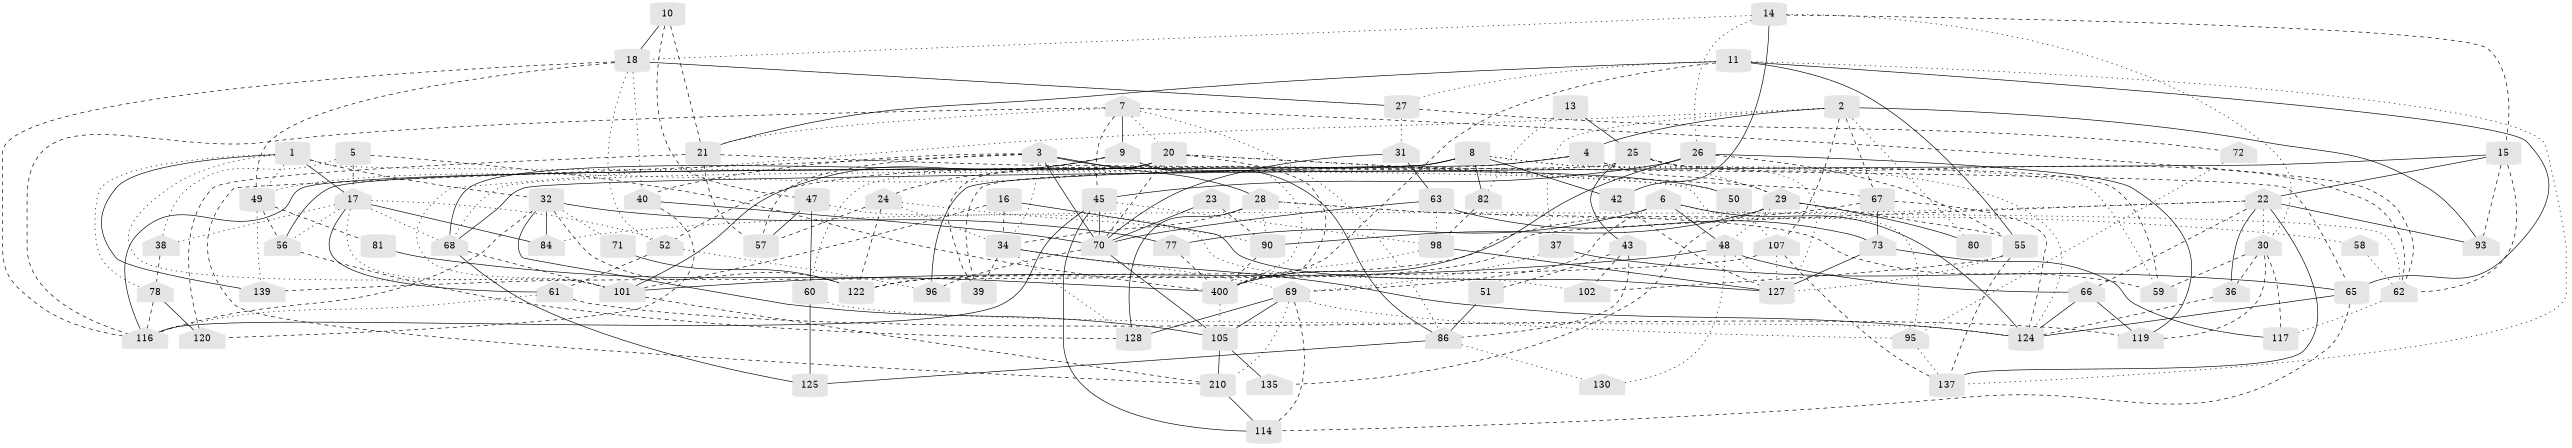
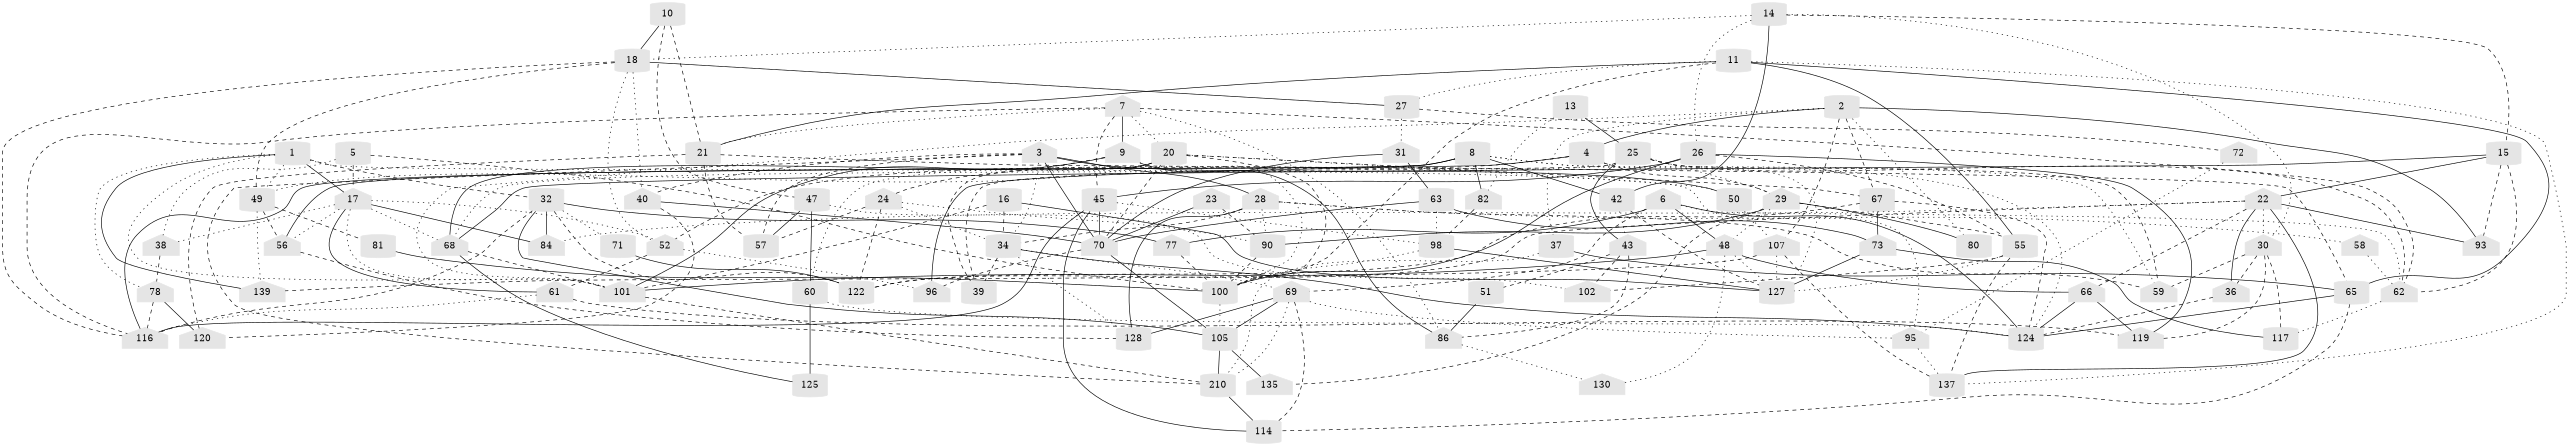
  graph {
    node [color=gray90 shape=cylinder style=filled]
    edge [style=dashed]
    17 [shape=house super="+123"]
    101 [shape=house super="+138"]
    52 [shape=house]
    38 [shape=house]
    56 [shape=house super="+115"]
    68 [shape=house super="+126"]
    61 [shape=house super="+94"]
    84 [shape=house]
    1
    32 [super="+33"]
    49 [super="+133"]
    78 [shape=house super="+89"]
    95 [shape=house]
    139 [shape=house]
    77 [shape=house]
    116 [shape=house]
    122
    71
    105 [super="+118"]
    81
    120 [shape=house]
    137
    n23 [label=210]
    2 [super="+97"]
    4 [super="+79"]
    37
    67 [super="+113"]
    80
    93 [shape=house]
    107 [shape=house super="+136"]
    29 [shape=house super="+106"]
    96 [shape=house]
    127 [super="+134"]
    65
    124 [super="+129"]
    73 [shape=house]
    3 [shape=house super="+54"]
    28 [shape=house super="+46"]
    34 [super="+112"]
    40 [shape=house]
    50
    57 [super="+74"]
    70 [shape=house super="+75"]
    59 [shape=house]
    90
    58 [shape=house]
    128
    69 [shape=house super="+121"]
    39
    114
    48 [shape=house]
    55 [super="+87"]
    135 [shape=house]
    5 [super="+64"]
-   100 [super="+108" label=400]
+   100 [super="+108"]
    6 [shape=house super="+76"]
    62 [shape=house super="+91"]
    66 [shape=house super="+111"]
    130 [shape=house]
    117
    7 [shape=house super="+132"]
    9 [shape=house super="+88"]
    20 [super="+41"]
    21 [super="+35"]
    45 [super="+85"]
    86 [shape=house super="+99"]
    24 [shape=house super="+103"]
    98
    125
    8 [super="+12"]
    42
    60 [super="+131"]
    82 [shape=house]
    43 [shape=house]
    18 [super="+109"]
    27
    10
    47
    102 [shape=house]
    11 [super="+83"]
    31 [shape=house]
    72 [shape=house]
    25 [super="+53"]
    13
    15 [super="+104"]
    22 [shape=house super="+92"]
    14
    26
    30 [shape=house super="+44"]
    119 [shape=house]
    36 [shape=house]
    16
    23 [shape=house]
    51
    63
    17 -- 101 [style=dotted]
    17 -- 52 [style=dotted]
    17 -- 38 [style=dotted]
    17 -- 56 [style=dotted]
    17 -- 68 [style=dotted]
    17 -- 61 [style=solid]
    17 -- 84 [style=solid]
    101 -- n23
    52 -- 61
    52 -- 96 [style=dotted]
    38 -- 78
    56 -- 128
    68 -- 101
    68 -- 125 [style=solid]
    61 -- 116 [style=dotted]
    61 -- 119
    1 -- 17 [style=solid]
    1 -- 101 [style=dotted]
    1 -- 32
    1 -- 49 [style=dotted]
    1 -- 78 [style=dotted]
    1 -- 95 [style=dotted]
    1 -- 139 [style=solid]
    32 -- 84 [style=solid]
    32 -- 77 [style=solid]
    32 -- 116
    32 -- 122
    32 -- 71 [style=dotted]
    32 -- 105 [style=solid]
    49 -- 56
    49 -- 139 [style=dotted weight=2]
    49 -- 81
    78 -- 116
    78 -- 120 [style=solid]
    95 -- 137 [style=dotted]
    77 -- 100
    71 -- 122 [style=solid]
    105 -- n23 [style=solid]
    105 -- 135 [style=solid]
    81 -- 100 [style=solid]
    n23 -- 114 [style=solid]
    2 -- 101 [style=dotted]
    2 -- 4 [style=solid]
    2 -- 37 [style=dotted]
    2 -- 67
    2 -- 80 [style=dotted]
    2 -- 93 [style=solid]
    2 -- 107
    4 -- 52
    4 -- 29
    4 -- 96 [style=solid]
    4 -- 127 [style=dotted]
-   37 -- 69 [style=dotted]
+   37 -- n23 [style=dotted]
    37 -- 65 [style=solid]
    67 -- 122
    67 -- 124
    67 -- 73 [style=solid]
    107 -- 139
    107 -- 137
    107 -- 127 [style=dotted]
    29 -- 80 [style=solid]
    29 -- 90 [style=solid]
    29 -- 48 [style=dotted]
    29 -- 55
    29 -- 135
    65 -- 124 [style=solid]
    65 -- 114
    73 -- 127 [style=solid weight=2]
    73 -- 117 [style=solid]
    3 -- n23
    3 -- 28 [style=solid]
    3 -- 34 [style=dotted]
    3 -- 40
    3 -- 50 [style=solid]
    3 -- 57
    3 -- 70 [style=solid]
    28 -- 34
    28 -- 59
    28 -- 90 [style=dotted]
    28 -- 58 [style=dotted]
    28 -- 128 [style=solid]
    34 -- 124 [style=solid]
    34 -- 128 [style=dotted]
    34 -- 69 [style=dotted]
    34 -- 39
    40 -- 120
    40 -- 70 [style=solid]
    50 -- 107 [style=dotted]
    70 -- 105 [style=solid]
    70 -- 96
    90 -- 100
    58 -- 62 [style=dotted]
    69 -- 95 [style=dotted]
    69 -- 105 [style=solid weight=2]
    69 -- n23 [style=dotted]
    69 -- 128 [style=solid]
    69 -- 114
    48 -- 101 [style=solid]
    48 -- 127 [style=dotted]
    48 -- 66 [style=solid]
    48 -- 130 [style=dotted]
    55 -- 137
    55 -- 127 [style=dotted]
    55 -- 102
    5 -- 17
    5 -- 38 [style=dotted]
    5 -- 100
    100 -- 105 [style=dotted]
    6 -- 77 [style=solid]
    6 -- 124 [style=solid]
    6 -- 69
    6 -- 48 [style=solid]
    6 -- 62 [style=dotted]
    62 -- 117 [style=dotted]
    66 -- 124 [style=solid]
    66 -- 119 [style=solid]
    7 -- 116
    7 -- 62
    7 -- 9 [style=solid]
    7 -- 20 [style=dotted]
    7 -- 21 [style=dotted]
    7 -- 45
    7 -- 86 [style=dotted]
    9 -- 101 [style=solid]
    9 -- 100 [style=dotted]
    9 -- 86 [style=solid]
    9 -- 24
    20 -- 68 [style=solid]
    20 -- 49 [style=dotted]
    20 -- 67
    20 -- 50 [style=dotted]
    20 -- 70
    20 -- 39
    20 -- 100
    21 -- 120
    21 -- 65
    21 -- 57
    45 -- 116 [style=solid]
    45 -- 70 [style=solid]
    45 -- 114 [style=solid]
    45 -- 98 [style=dotted]
    86 -- 130 [style=dotted]
-   86 -- 125 [style=solid]
    24 -- 122
    24 -- 34 [style=dotted]
    24 -- 57
    24 -- 90 [style=dotted]
    98 -- 127 [style=solid]
    98 -- 100 [style=dotted]
    8 -- 56 [style=solid]
    8 -- 116 [style=solid]
    8 -- 124 [style=dotted]
    8 -- 59 [style=dotted]
    8 -- 42 [style=solid]
    8 -- 60 [style=dotted]
    8 -- 82 [style=solid]
    42 -- 127
    42 -- 43 [style=dotted]
    60 -- 124 [style=dotted]
    60 -- 125 [style=solid]
    82 -- 98
    43 -- 86
    43 -- 102
    43 -- 51
    18 -- 52 [style=dotted]
    18 -- 49
    18 -- 116
    18 -- 40 [style=dotted]
    18 -- 27 [style=solid]
    27 -- 31 [style=dotted]
    27 -- 72
    10 -- 21
    10 -- 18 [style=solid]
    10 -- 47
    47 -- 57 [style=solid]
    47 -- 60 [style=solid]
    47 -- 102 [style=dotted]
    11 -- 137 [style=dotted]
    11 -- 65 [style=solid]
    11 -- 55 [style=solid]
    11 -- 100
    11 -- 21 [style=solid]
    11 -- 27 [style=dotted]
    31 -- 70 [style=solid]
    31 -- 63 [style=solid]
    72 -- 95 [style=dotted]
    25 -- 68 [style=dotted]
    25 -- 29 [style=dotted]
    25 -- 59
    25 -- 39
    25 -- 62
    25 -- 43 [style=solid]
    13 -- 82 [style=dotted]
    13 -- 25 [style=solid]
    15 -- 68 [style=solid]
    15 -- 93
    15 -- 62
    15 -- 22 [style=solid]
    22 -- 84 [style=dotted]
    22 -- 122
    22 -- 137 [style=solid]
    22 -- 93 [style=solid]
    22 -- 66
    22 -- 30 [style=dotted]
    22 -- 36 [style=solid]
    14 -- 42 [style=solid]
    14 -- 18 [style=dotted]
    14 -- 15
    14 -- 26 [style=dotted]
    14 -- 30 [style=dotted]
    26 -- 55
    26 -- 100 [style=solid]
    26 -- 45 [style=solid]
    26 -- 119 [style=solid]
    30 -- 59
    30 -- 117
    30 -- 119
    30 -- 36
    36 -- 124
    16 -- 101
    16 -- 127 [style=solid]
    16 -- 34
    23 -- 70 [style=solid]
    23 -- 90
    51 -- 86 [style=solid]
    63 -- 73 [style=solid]
    63 -- 70 [style=solid]
    63 -- 98 [style=dotted]
  }
